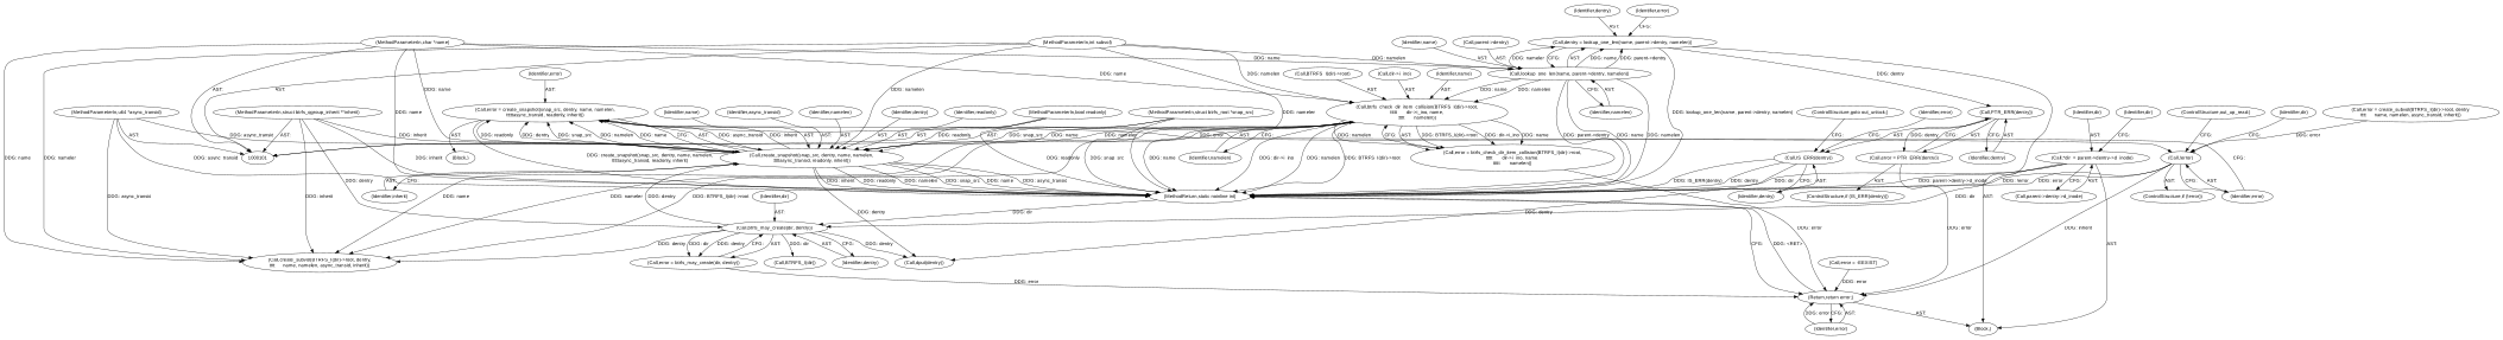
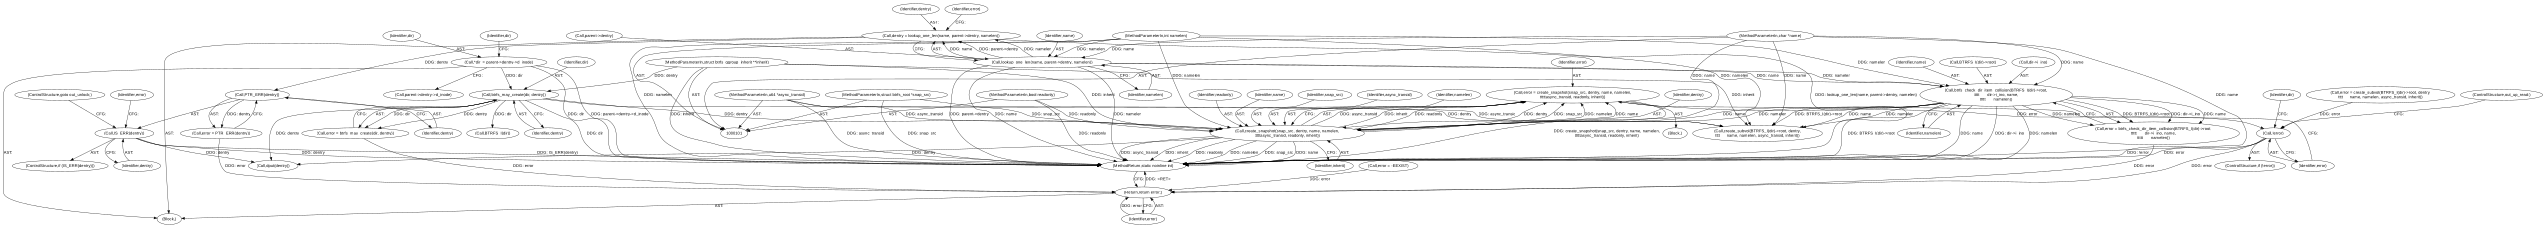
  digraph {
    fontname="Liberation Sans"
    node [fontname="Liberation Sans"]
    edge [fontname="Liberation Sans"]
    n1 [label="(Call,error = create_snapshot(snap_src, dentry, name, namelen,\n\t\t\t\t\tasync_transid, readonly, inherit))"]
    n2 [label="(Call,create_snapshot(snap_src, dentry, name, namelen,\n\t\t\t\t\tasync_transid, readonly, inherit))"]
    n3 [label="(Call,!error)"]
    n4 [label="(Block,)"]
    n5 [label="(MethodReturn,static noinline int)"]
    n6 [label="(Identifier,inherit)"]
    n7 [label="(Call,dput(dentry))"]
    n8 [label="(Return,return error;)"]
    n9 [label="(ControlStructure,if (!error))"]
    n10 [label="(Identifier,error)"]
    n11 [label="(MethodParameterIn,struct btrfs_root *snap_src)"]
    1000101
    n13 [label="(Call,btrfs_may_create(dir, dentry))"]
    n14 [label="(Call,error = btrfs_may_create(dir, dentry))"]
    n15 [label="(Call,create_subvol(BTRFS_I(dir)->root, dentry,\n\t\t\t\t      name, namelen, async_transid, inherit))"]
    n16 [label="(Call,BTRFS_I(dir))"]
    n17 [label="(Identifier,dentry)"]
    n18 [label="(Call,*dir  = parent->dentry->d_inode)"]
    n19 [label="(Block,)"]
    n20 [label="(Call,parent->dentry->d_inode)"]
    n21 [label="(Call,IS_ERR(dentry))"]
    n22 [label="(ControlStructure,if (IS_ERR(dentry)))"]
    n23 [label="(Identifier,dentry)"]
    n24 [label="(Call,PTR_ERR(dentry))"]
    n25 [label="(Identifier,dentry)"]
    n26 [label="(Call,error = PTR_ERR(dentry))"]
    n27 [label="(Call,dentry = lookup_one_len(name, parent->dentry, namelen))"]
    n28 [label="(Call,lookup_one_len(name, parent->dentry, namelen))"]
    n29 [label="(Call,btrfs_check_dir_item_collision(BTRFS_I(dir)->root,\n\t\t\t\t\t       dir->i_ino, name,\n\t\t\t\t\t       namelen))"]
    n30 [label="(Identifier,namelen)"]
    n31 [label="(Call,error = btrfs_check_dir_item_collision(BTRFS_I(dir)->root,\n\t\t\t\t\t       dir->i_ino, name,\n\t\t\t\t\t       namelen))"]
    n32 [label="(Identifier,namelen)"]
    n33 [label="(MethodParameterIn,char *name)"]
-   n34 [label="(MethodParameterIn,int subvol)"]
+   n34 [label="(MethodParameterIn,int namelen)"]
    n35 [label="(MethodParameterIn,u64 *async_transid)"]
    n36 [label="(MethodParameterIn,bool readonly)"]
    n37 [label="(MethodParameterIn,struct btrfs_qgroup_inherit **inherit)"]
    n38 [label="(Identifier,error)"]
    n39 [label="(Identifier,name)"]
    n40 [label="(Identifier,dir)"]
    n41 [label="(ControlStructure,goto out_unlock;)"]
    n42 [label="(Call,BTRFS_I(dir)->root)"]
+   n43 [label="(Identifier,snap_src)"]
    n44 [label="(Call,error = create_subvol(BTRFS_I(dir)->root, dentry,\n\t\t\t\t      name, namelen, async_transid, inherit))"]
    n45 [label="(Identifier,name)"]
    n46 [label="(Identifier,dentry)"]
    n47 [label="(ControlStructure,out_up_read:)"]
    n48 [label="(Identifier,dir)"]
    n49 [label="(Identifier,error)"]
    n50 [label="(Call,dir->i_ino)"]
    n51 [label="(Identifier,error)"]
    n52 [label="(Identifier,dir)"]
    n53 [label="(Identifier,async_transid)"]
    n54 [label="(Identifier,dir)"]
    n55 [label="(Identifier,name)"]
    n56 [label="(Call,error = -EEXIST)"]
    n57 [label="(Identifier,namelen)"]
    n58 [label="(Identifier,dentry)"]
    n59 [label="(Identifier,error)"]
    n60 [label="(Identifier,readonly)"]
    n61 [label="(Call,parent->dentry)"]
    n1 -> n2 [label="CFG: "]
    n1 -> n3 [label="DDG: error"]
    n1 -> n4 [label="AST: "]
    n1 -> n5 [label="DDG: create_snapshot(snap_src, dentry, name, namelen,\n\t\t\t\t\tasync_transid, readonly, inherit)"]
    n2 -> n1 [label="AST: "]
    n2 -> n1 [label="DDG: async_transid"]
    n2 -> n1 [label="DDG: inherit"]
    n2 -> n1 [label="DDG: readonly"]
    n2 -> n1 [label="DDG: dentry"]
    n2 -> n1 [label="DDG: snap_src"]
    n2 -> n1 [label="DDG: namelen"]
    n2 -> n1 [label="DDG: name"]
    n2 -> n5 [label="DDG: async_transid"]
    n2 -> n5 [label="DDG: inherit"]
    n2 -> n5 [label="DDG: readonly"]
    n2 -> n5 [label="DDG: namelen"]
    n2 -> n5 [label="DDG: snap_src"]
    n2 -> n5 [label="DDG: name"]
    n2 -> n6 [label="CFG: "]
    n2 -> n7 [label="DDG: dentry"]
    n3 -> n5 [label="DDG: error"]
    n3 -> n5 [label="DDG: !error"]
-   n3 -> n8 [label="DDG: inherit"]
+   n3 -> n8 [label="DDG: error"]
    n3 -> n9 [label="AST: "]
    n3 -> n10 [label="CFG: "]
    n5 -> n8 [label="CFG: "]
    n6 -> n2 [label="AST: "]
    n8 -> n5 [label="DDG: <RET>"]
    n8 -> n19 [label="AST: "]
    n8 -> n38 [label="CFG: "]
    n10 -> n1 [label="CFG: "]
    n10 -> n3 [label="AST: "]
    n11 -> n2 [label="DDG: snap_src"]
    n11 -> n5 [label="DDG: snap_src"]
    n11 -> 1000101 [label="AST: "]
    n13 -> n2 [label="DDG: dentry"]
-   n5 -> n13 [label="DDG: dir"]
+   n13 -> n5 [label="DDG: dir"]
    n13 -> n7 [label="DDG: dentry"]
    n13 -> n14 [label="AST: "]
    n13 -> n14 [label="DDG: dir"]
    n13 -> n14 [label="DDG: dentry"]
    n13 -> n15 [label="DDG: dentry"]
    n13 -> n16 [label="DDG: dir"]
    n13 -> n17 [label="CFG: "]
    n14 -> n8 [label="DDG: error"]
    n14 -> n13 [label="CFG: "]
    n17 -> n13 [label="AST: "]
    n18 -> n5 [label="DDG: dir"]
    n18 -> n5 [label="DDG: parent->dentry->d_inode"]
    n18 -> n13 [label="DDG: dir"]
    n18 -> n19 [label="AST: "]
    n18 -> n20 [label="CFG: "]
-   n20 -> n18 [label="AST: "]
    n21 -> n5 [label="DDG: IS_ERR(dentry)"]
    n21 -> n5 [label="DDG: dentry"]
    n21 -> n7 [label="DDG: dentry"]
-   n26 -> n22 [label="AST: "]
+   n21 -> n22 [label="AST: "]
    n21 -> n23 [label="CFG: "]
    n23 -> n21 [label="AST: "]
    n24 -> n21 [label="AST: "]
    n24 -> n25 [label="CFG: "]
    n24 -> n26 [label="AST: "]
    n24 -> n26 [label="DDG: dentry"]
    n25 -> n24 [label="AST: "]
    n26 -> n8 [label="DDG: error"]
    n26 -> n24 [label="CFG: "]
    n27 -> n5 [label="DDG: lookup_one_len(name, parent->dentry, namelen)"]
    n27 -> n19 [label="AST: "]
    n27 -> n24 [label="DDG: dentry"]
    n27 -> n28 [label="CFG: "]
    n28 -> n5 [label="DDG: parent->dentry"]
    n28 -> n5 [label="DDG: name"]
    n28 -> n5 [label="DDG: namelen"]
    n28 -> n27 [label="AST: "]
    n28 -> n27 [label="DDG: name"]
    n28 -> n27 [label="DDG: parent->dentry"]
    n28 -> n27 [label="DDG: namelen"]
    n28 -> n29 [label="DDG: name"]
    n28 -> n29 [label="DDG: namelen"]
    n28 -> n30 [label="CFG: "]
    n29 -> n2 [label="DDG: name"]
    n29 -> n2 [label="DDG: namelen"]
    n29 -> n5 [label="DDG: name"]
    n29 -> n5 [label="DDG: dir->i_ino"]
    n29 -> n5 [label="DDG: namelen"]
    n29 -> n5 [label="DDG: BTRFS_I(dir)->root"]
    n29 -> n15 [label="DDG: BTRFS_I(dir)->root"]
    n29 -> n15 [label="DDG: name"]
    n29 -> n15 [label="DDG: namelen"]
    n29 -> n31 [label="AST: "]
    n29 -> n31 [label="DDG: BTRFS_I(dir)->root"]
    n29 -> n31 [label="DDG: dir->i_ino"]
    n29 -> n31 [label="DDG: name"]
    n29 -> n31 [label="DDG: namelen"]
    n29 -> n32 [label="CFG: "]
    n30 -> n28 [label="AST: "]
    n31 -> n8 [label="DDG: error"]
    n31 -> n29 [label="CFG: "]
    n32 -> n29 [label="AST: "]
    n33 -> n2 [label="DDG: name"]
    n33 -> n5 [label="DDG: name"]
    n33 -> 1000101 [label="AST: "]
    n33 -> n15 [label="DDG: name"]
    n33 -> n28 [label="DDG: name"]
    n33 -> n29 [label="DDG: name"]
    n34 -> n2 [label="DDG: namelen"]
    n34 -> n5 [label="DDG: namelen"]
    n34 -> 1000101 [label="AST: "]
    n34 -> n15 [label="DDG: namelen"]
    n34 -> n28 [label="DDG: namelen"]
    n34 -> n29 [label="DDG: namelen"]
    n35 -> n2 [label="DDG: async_transid"]
    n35 -> n5 [label="DDG: async_transid"]
    n35 -> 1000101 [label="AST: "]
    n35 -> n15 [label="DDG: async_transid"]
    n36 -> n2 [label="DDG: readonly"]
    n36 -> n5 [label="DDG: readonly"]
    n36 -> 1000101 [label="AST: "]
    n37 -> n2 [label="DDG: inherit"]
    n37 -> n5 [label="DDG: inherit"]
    n37 -> 1000101 [label="AST: "]
    n37 -> n13 [label="DDG: dentry"]
    n37 -> n15 [label="DDG: inherit"]
    n38 -> n8 [label="AST: "]
    n38 -> n8 [label="DDG: error"]
    n39 -> n2 [label="AST: "]
    n40 -> n3 [label="CFG: "]
    n41 -> n21 [label="CFG: "]
    n42 -> n29 [label="AST: "]
+   n43 -> n2 [label="AST: "]
    n44 -> n3 [label="DDG: error"]
    n45 -> n28 [label="AST: "]
    n46 -> n27 [label="AST: "]
    n47 -> n3 [label="CFG: "]
    n48 -> n18 [label="AST: "]
    n49 -> n21 [label="CFG: "]
    n50 -> n29 [label="AST: "]
    n51 -> n1 [label="AST: "]
    n52 -> n18 [label="CFG: "]
    n53 -> n2 [label="AST: "]
    n54 -> n13 [label="AST: "]
    n55 -> n29 [label="AST: "]
    n56 -> n8 [label="DDG: error"]
    n57 -> n2 [label="AST: "]
    n58 -> n2 [label="AST: "]
    n59 -> n27 [label="CFG: "]
    n60 -> n2 [label="AST: "]
    n61 -> n28 [label="AST: "]
  }
